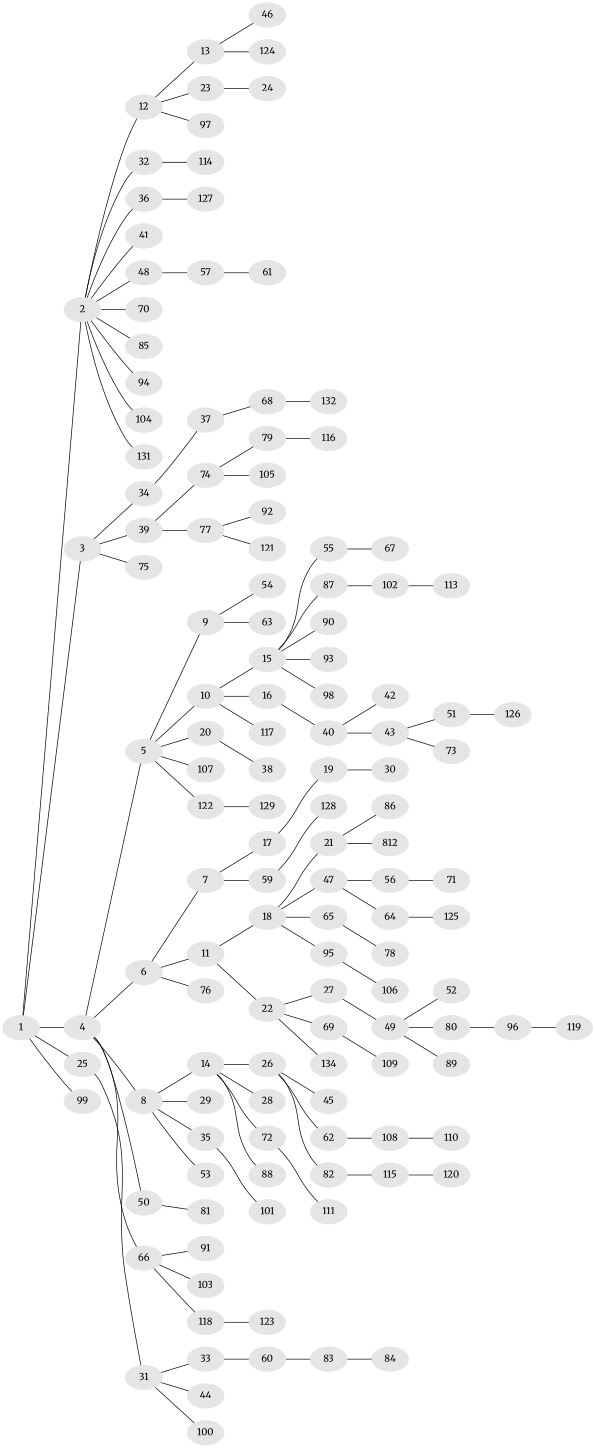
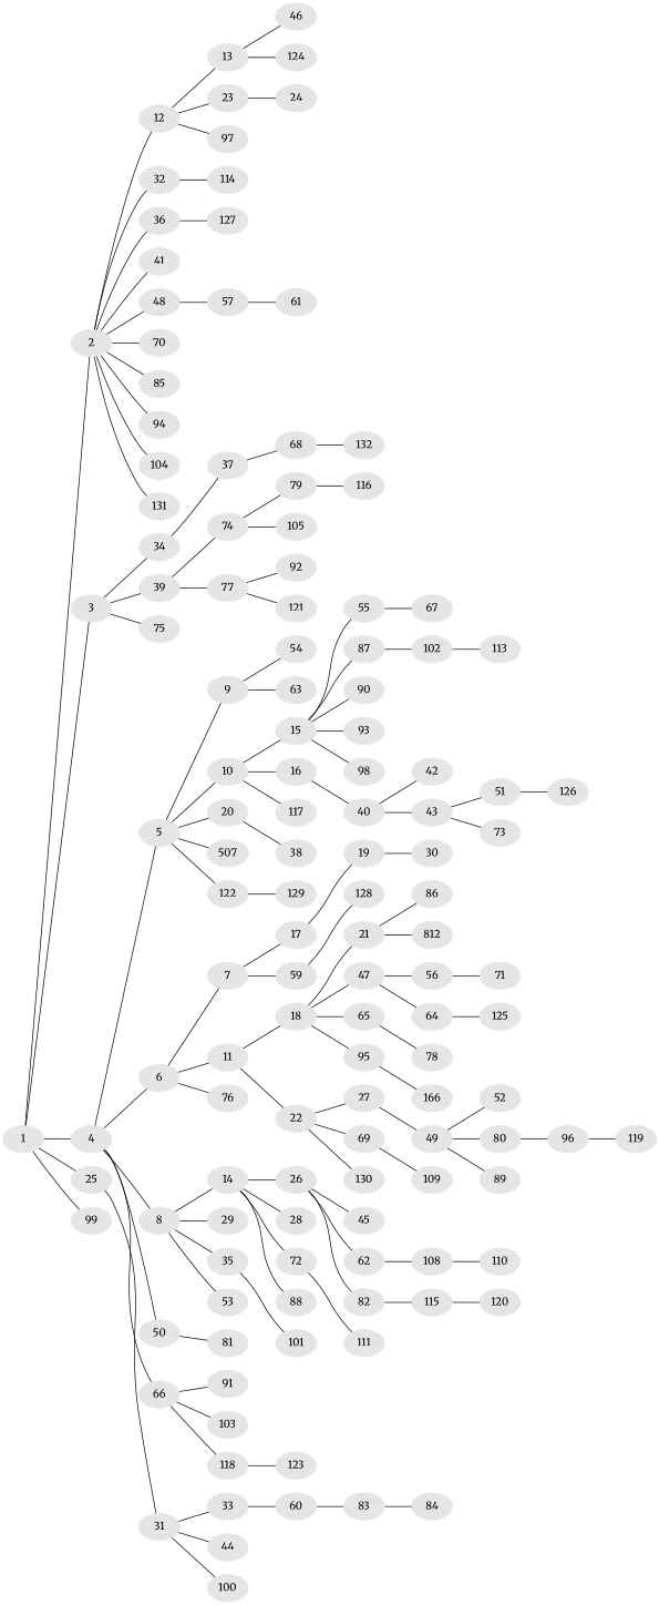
  graph {
    fontname=Merriweather
    rankdir=LR
    node [color=gray90 fontname=Merriweather style=filled]
    edge [fontname=Merriweather]
    1
    2
    3
    4
    25
    99
    12
    32
    36
    41
    48
    70
    85
    94
    104
    131
    34
    39
    75
    5
    6
    8
    50
    66
    31
    13
    23
    97
    114
    127
    57
    37
    74
    77
    9
    10
    20
-   107
+   107 [label=507]
    122
    7
    11
    76
    14
    29
    35
    53
    81
    91
    103
    118
    54
    63
    15
    16
    117
    38
    129
    17
    59
    18
    22
    19
    128
    26
    28
    72
    88
    101
    55
    87
    90
    93
    98
    40
    21
    47
    65
    95
    27
    69
-   130 [label=134]
+   130
    46
    124
    24
    45
    62
    82
    111
    67
    102
    42
    43
    30
    86
    n95 [label=812]
    56
    64
    78
-   106
+   106 [label=166]
    49
    109
    33
    44
    100
    108
    115
    52
    80
    89
    60
    83
    68
    132
    79
    105
    92
    121
    51
    73
    126
    71
    125
    61
    96
    84
    110
    123
    116
    119
    120
    113
    1 -- 2
    1 -- 3
    1 -- 4
    1 -- 25
    1 -- 99
    2 -- 12
    2 -- 32
    2 -- 36
    2 -- 41
    2 -- 48
    2 -- 70
    2 -- 85
    2 -- 94
    2 -- 104
    2 -- 131
    3 -- 34
    3 -- 39
    3 -- 75
    4 -- 5
    4 -- 6
    4 -- 8
    4 -- 50
    4 -- 66
    25 -- 31
    12 -- 13
    12 -- 23
    12 -- 97
    32 -- 114
    36 -- 127
    48 -- 57
    34 -- 37
    39 -- 74
    39 -- 77
    5 -- 9
    5 -- 10
    5 -- 20
    5 -- 107
    5 -- 122
    6 -- 7
    6 -- 11
    6 -- 76
    8 -- 14
    8 -- 29
    8 -- 35
    8 -- 53
    50 -- 81
    66 -- 91
    66 -- 103
    66 -- 118
    31 -- 33
    31 -- 44
    31 -- 100
    13 -- 46
    13 -- 124
    23 -- 24
    57 -- 61
    37 -- 68
    74 -- 79
    74 -- 105
    77 -- 92
    77 -- 121
    9 -- 54
    9 -- 63
    10 -- 15
    10 -- 16
    10 -- 117
    20 -- 38
    122 -- 129
    7 -- 17
    7 -- 59
    11 -- 18
    11 -- 22
    14 -- 26
    14 -- 28
    14 -- 72
    14 -- 88
    35 -- 101
    118 -- 123
    15 -- 55
    15 -- 87
    15 -- 90
    15 -- 93
    15 -- 98
    16 -- 40
    17 -- 19
    59 -- 128
    18 -- 21
    18 -- 47
    18 -- 65
    18 -- 95
    22 -- 27
    22 -- 69
    22 -- 130
    19 -- 30
    26 -- 45
    26 -- 62
    26 -- 82
    72 -- 111
    55 -- 67
    87 -- 102
    40 -- 42
    40 -- 43
    21 -- 86
    21 -- n95
    47 -- 56
    47 -- 64
    65 -- 78
    95 -- 106
    27 -- 49
    69 -- 109
    62 -- 108
    82 -- 115
    102 -- 113
    43 -- 51
    43 -- 73
    56 -- 71
    64 -- 125
    49 -- 52
    49 -- 80
    49 -- 89
    33 -- 60
    108 -- 110
    115 -- 120
    80 -- 96
    60 -- 83
    83 -- 84
    68 -- 132
    79 -- 116
    51 -- 126
    96 -- 119
  }
